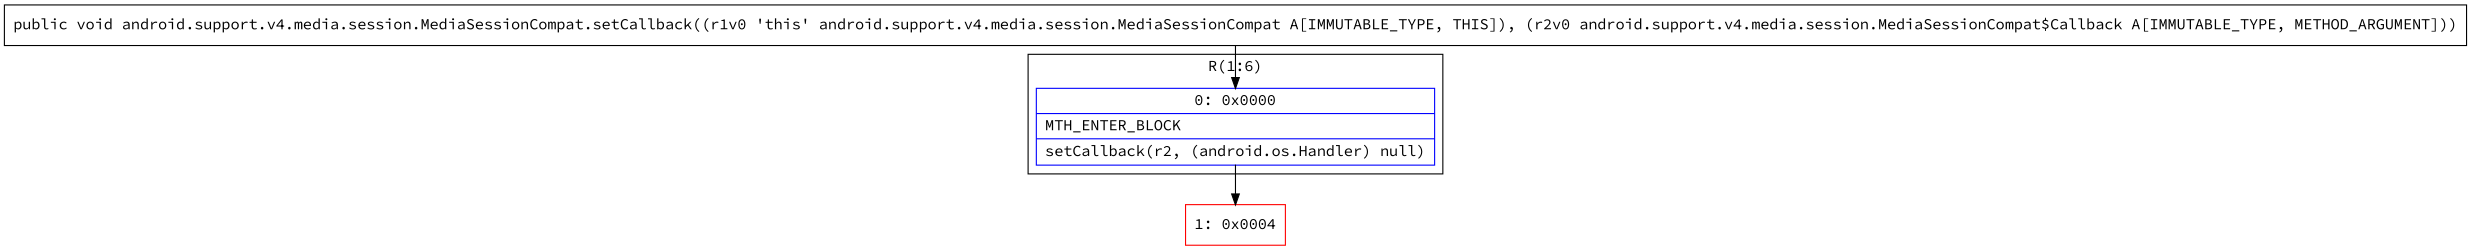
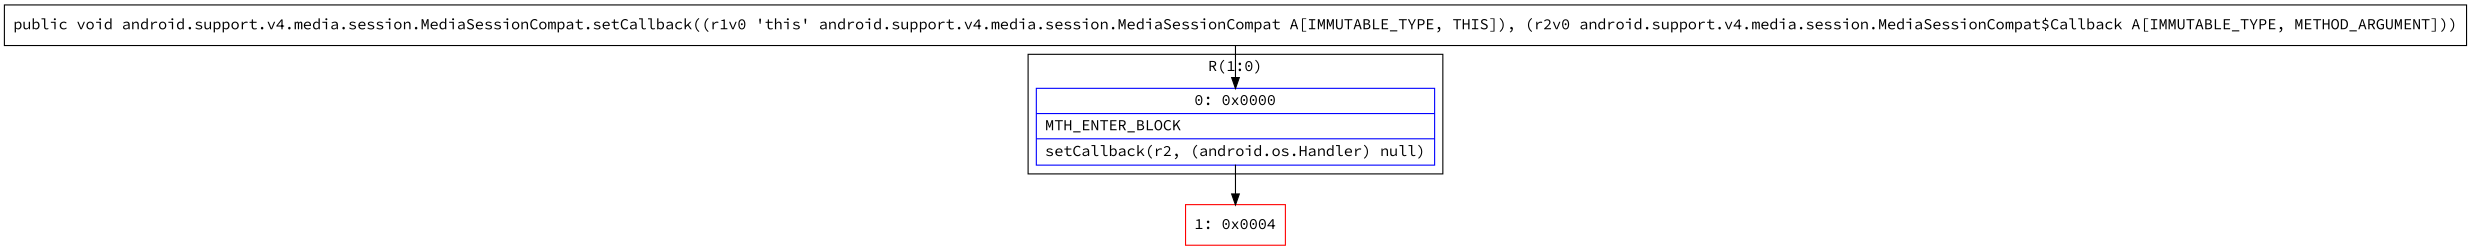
  digraph {
    fontname="Source Code Pro"
    node [shape=record fontname="Source Code Pro"]
    edge [fontname="Source Code Pro"]
    n1 [color=blue label="{0\:\ 0x0000|MTH_ENTER_BLOCK\l|setCallback(r2, (android.os.Handler) null)\l}"]
    n2 [color=red label="{1\:\ 0x0004}"]
    n3 [label="{public void android.support.v4.media.session.MediaSessionCompat.setCallback((r1v0 'this' android.support.v4.media.session.MediaSessionCompat A[IMMUTABLE_TYPE, THIS]), (r2v0 android.support.v4.media.session.MediaSessionCompat$Callback A[IMMUTABLE_TYPE, METHOD_ARGUMENT])) }"]
    subgraph cluster_1 {
-     label="R(1:6)"
+     label="R(1:0)"
      n1
    }
    n1 -> n2
    n3 -> n1
  }
